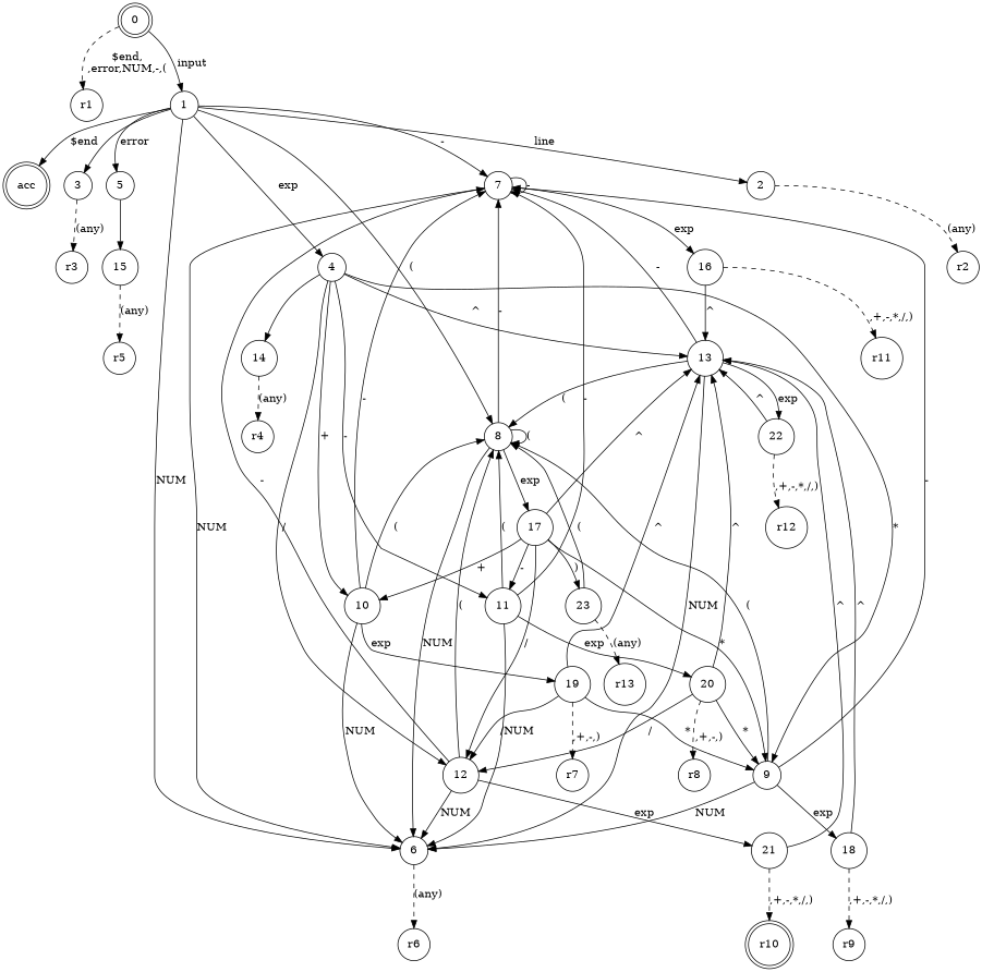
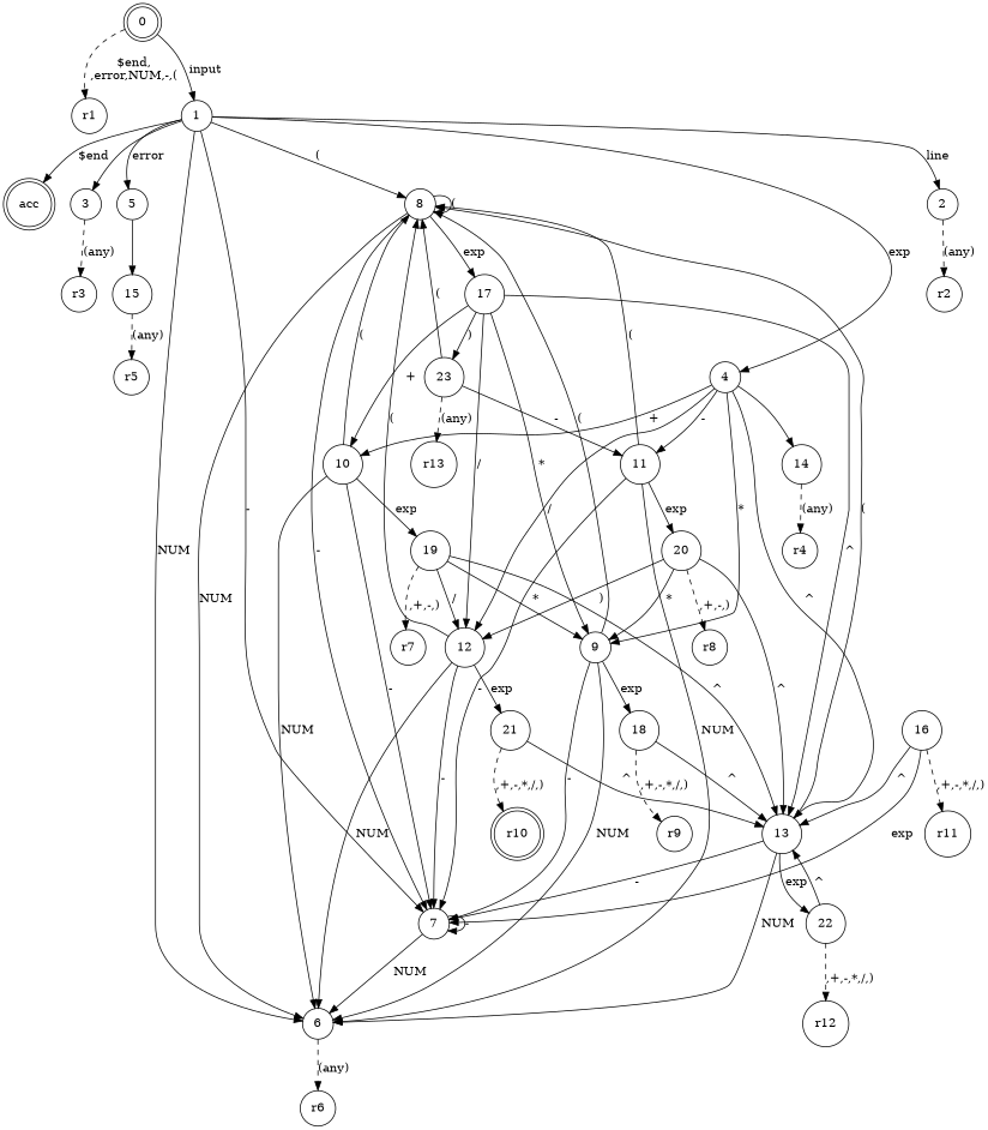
  digraph {
    node [shape=circle]
    0 [shape=doublecircle]
    r1
    1
    acc [shape=doublecircle]
    3
    5
    6
    7
    8
    2
    4
    r3
    15
    r6
    16
    17
    r2
    14
    10
    11
    9
    12
    13
    r5
    r11
    23
    r4
    19
    20
    18
    21
    22
    r7
    r8
    r9
    r10 [shape=doublecircle]
    r12
    r13
    0 -> r1 [label="$end,\n,error,NUM,-,(" style=dashed]
    0 -> 1 [label=input]
    1 -> acc [label="$end"]
    1 -> 3 [label="\n"]
    1 -> 5 [label=error]
    1 -> 6 [label=NUM]
    1 -> 7 [label="-"]
    1 -> 8 [label="("]
    1 -> 2 [label=line]
    1 -> 4 [label=exp]
    3 -> r3 [label="(any)" style=dashed]
    5 -> 15 [label="\n"]
    6 -> r6 [label="(any)" style=dashed]
    7 -> 6 [label=NUM]
    7 -> 7 [label="-"]
-   7 -> 16 [label=exp]
+   16 -> 7 [label=exp]
    8 -> 6 [label=NUM]
    8 -> 7 [label="-"]
    8 -> 8 [label="("]
    8 -> 17 [label=exp]
    2 -> r2 [label="(any)" style=dashed]
    4 -> 14 [label="\n"]
    4 -> 10 [label="+"]
    4 -> 11 [label="-"]
    4 -> 9 [label="*"]
    4 -> 12 [label="/"]
    4 -> 13 [label="^"]
    15 -> r5 [label="(any)" style=dashed]
    16 -> 13 [label="^"]
    16 -> r11 [label="\n,+,-,*,/,)" style=dashed]
    17 -> 10 [label="+"]
-   17 -> 11 [label="-"]
+   23 -> 11 [label="-"]
    17 -> 9 [label="*"]
    17 -> 12 [label="/"]
    17 -> 13 [label="^"]
    17 -> 23 [label=")"]
    14 -> r4 [label="(any)" style=dashed]
    10 -> 6 [label=NUM]
    10 -> 7 [label="-"]
    10 -> 8 [label="("]
    10 -> 19 [label=exp]
    11 -> 6 [label=NUM]
    11 -> 7 [label="-"]
    11 -> 8 [label="("]
    11 -> 20 [label=exp]
    9 -> 6 [label=NUM]
    9 -> 7 [label="-"]
    9 -> 8 [label="("]
    9 -> 18 [label=exp]
    12 -> 6 [label=NUM]
    12 -> 7 [label="-"]
    12 -> 8 [label="("]
    12 -> 21 [label=exp]
    13 -> 6 [label=NUM]
    13 -> 7 [label="-"]
    13 -> 8 [label="("]
    13 -> 22 [label=exp]
    23 -> 8 [label="("]
    23 -> r13 [label="(any)" style=dashed]
    19 -> 9 [label="*"]
    19 -> 12 [label="/"]
    19 -> 13 [label="^"]
    19 -> r7 [label="\n,+,-,)" style=dashed]
    20 -> 9 [label="*"]
-   20 -> 12 [label="/"]
+   20 -> 12 [label=")"]
    20 -> 13 [label="^"]
    20 -> r8 [label="\n,+,-,)" style=dashed]
    18 -> 13 [label="^"]
    18 -> r9 [label="\n,+,-,*,/,)" style=dashed]
    21 -> 13 [label="^"]
    21 -> r10 [label="\n,+,-,*,/,)" style=dashed]
    22 -> 13 [label="^"]
    22 -> r12 [label="\n,+,-,*,/,)" style=dashed]
  }
